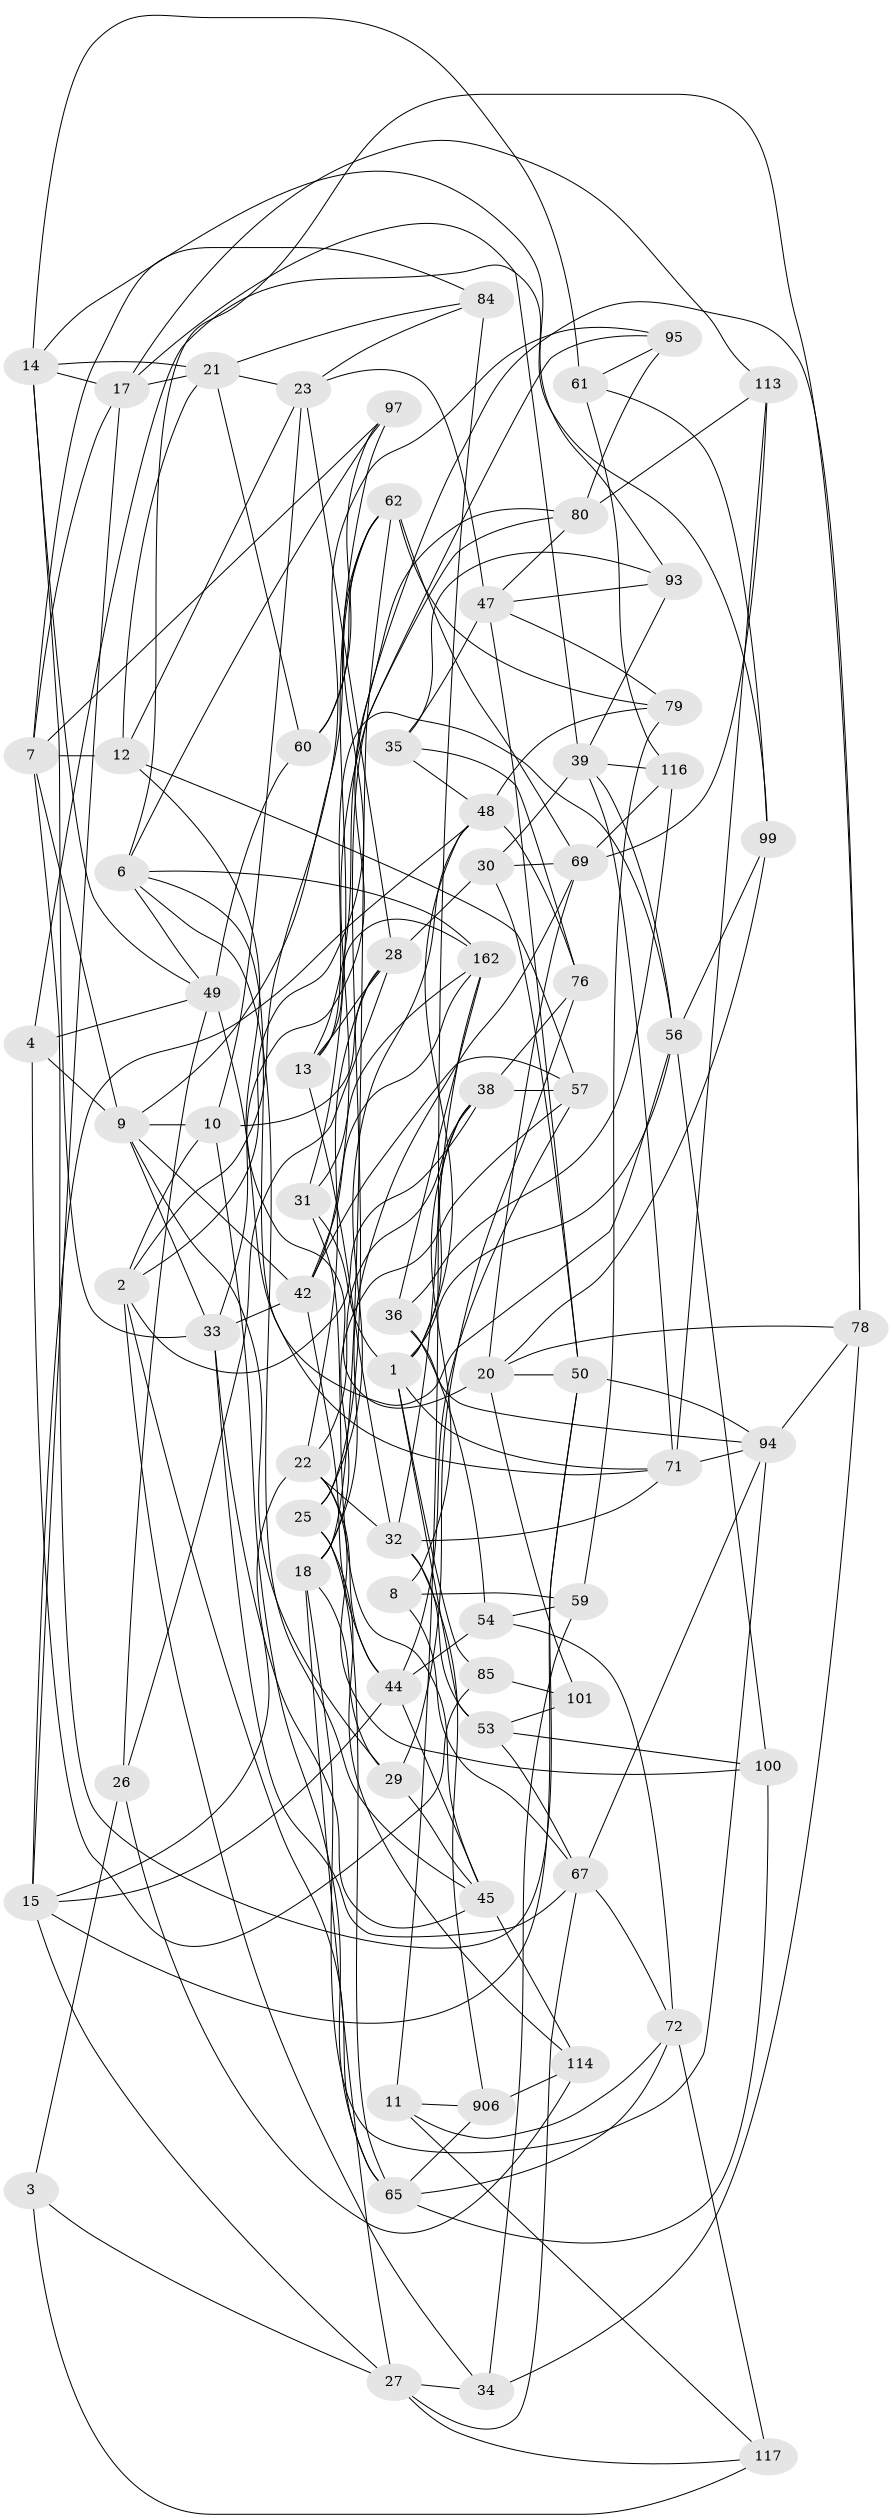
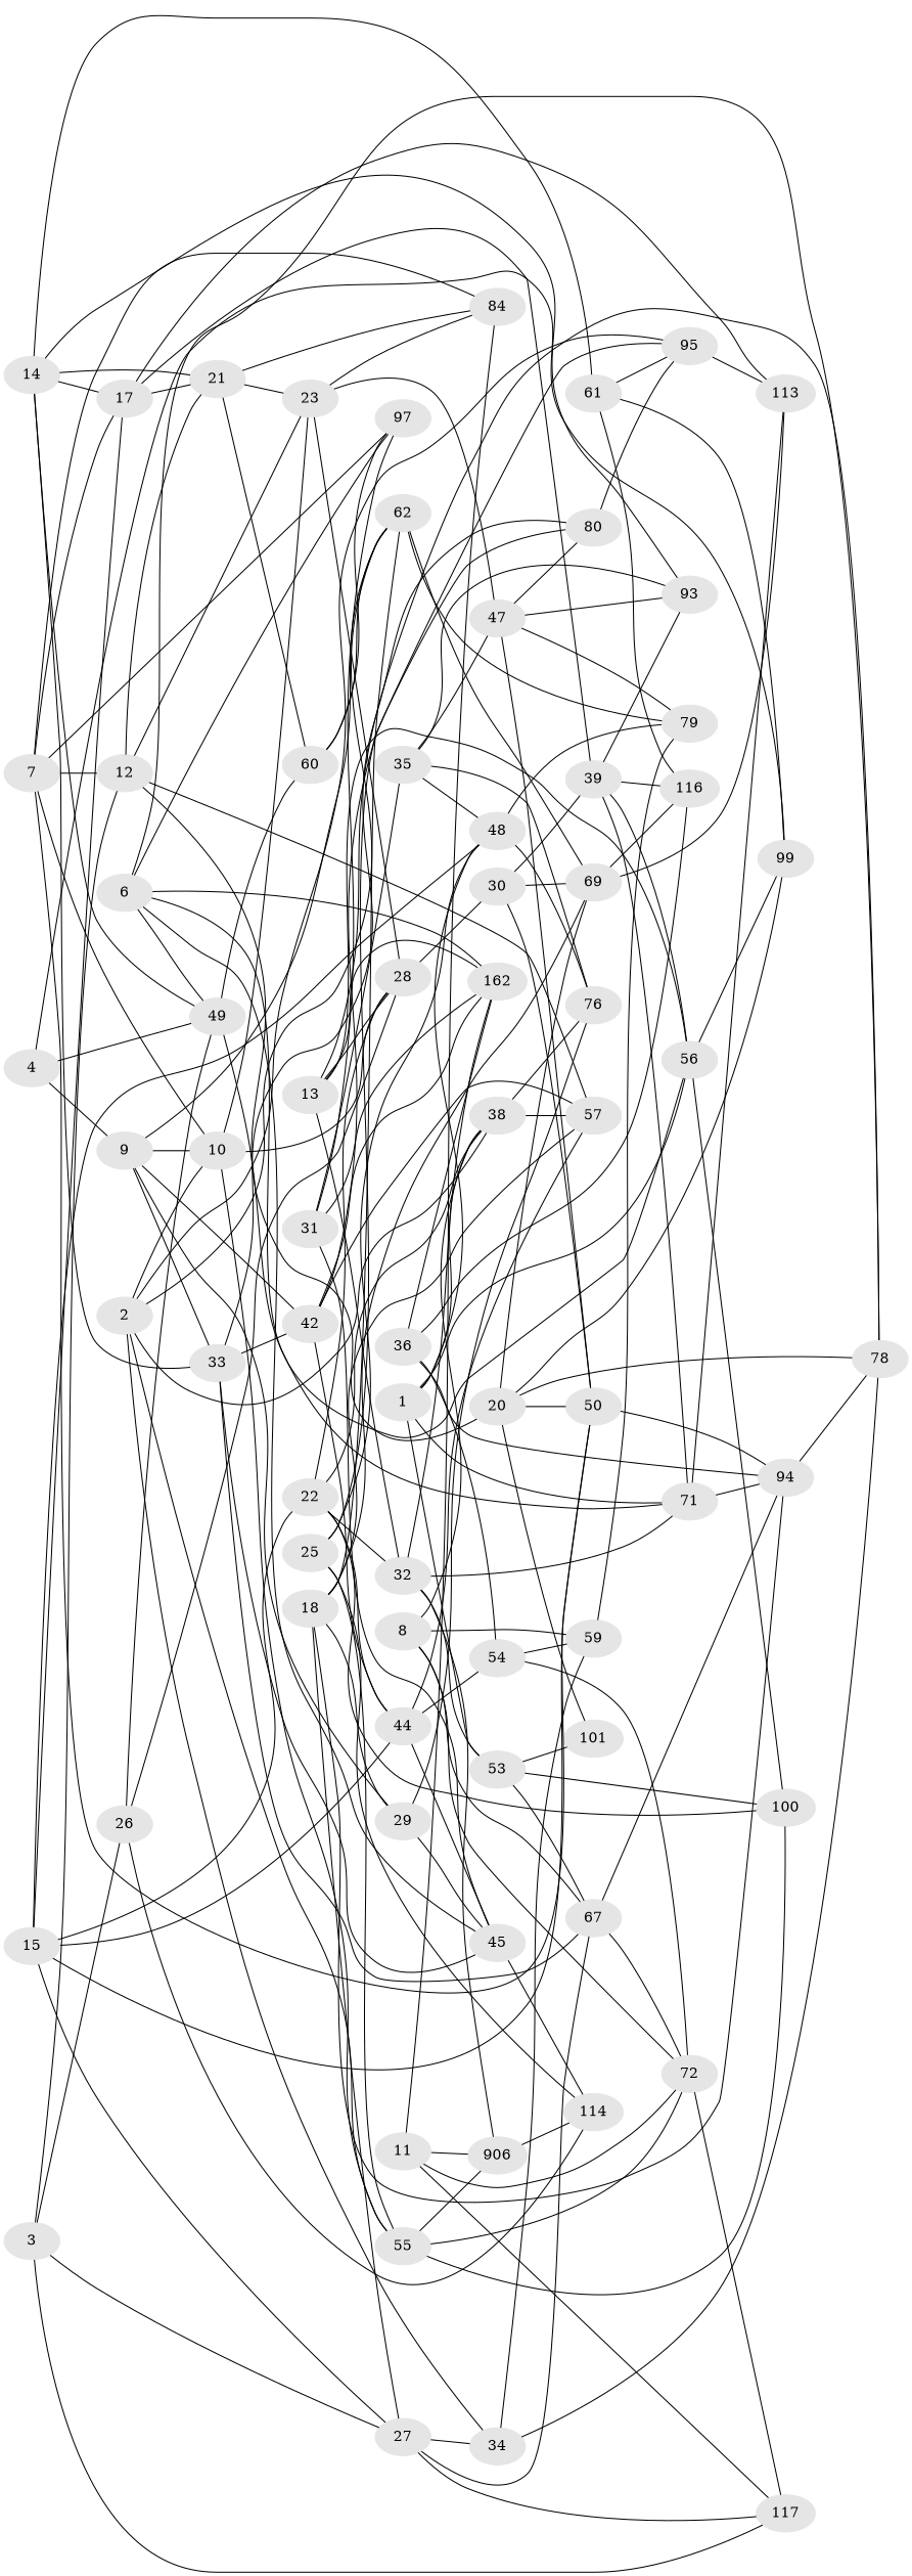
  graph {
    rankdir=LR
    node [color=gray90 style=filled]
    1 [super="+70"]
    38 [super="+52"]
    48 [super="+111"]
    53 [super="+89"]
    56 [super="+112"]
    71 [super="+92"]
-   85
    57 [super="+107"]
    76
    79
    67 [super="+75"]
    101
    100
    99
    113
    94 [super="+104"]
    2 [super="+5"]
    10 [super="+73"]
    34
    62 [super="+82"]
-   65 [super="+66"]
+   65 [super="+66" label=55]
    95 [super="+103"]
    23 [super="+51"]
    28 [super="+87"]
    78
    59
    69 [super="+105"]
    72 [super="+108"]
    n29 [label=906]
    12 [super="+41"]
    20 [super="+86"]
    21 [super="+58"]
    3
    26
    27 [super="+74"]
    117
    49 [super="+109"]
    114
    9 [super="+115"]
    29
    33 [super="+96"]
    42 [super="+98"]
    4
    60
    6 [super="+16"]
    45 [super="+68"]
    97
    n48 [label=162 super="+110"]
    7 [super="+83"]
    17 [super="+43"]
    50 [super="+90"]
    84
    39 [super="+91"]
    8
    80
    44 [super="+81"]
    n57 [label=47 super="+55"]
    30
    11
    13 [super="+40"]
    32 [super="+63"]
    35 [super="+77"]
    93
    14 [super="+46"]
    61 [super="+64"]
    116
    15 [super="+47"]
    22 [super="+88"]
    54
    18 [super="+24"]
    25
    31
    36
    1 -- 38
    1 -- 48
    1 -- 53
    1 -- 56
    1 -- 71
-   1 -- 85
    38 -- 57
    38 -- 76
    48 -- 76
    48 -- 79
    53 -- 67
    53 -- 101 [weight=2]
    53 -- 100
    56 -- 100
    56 -- 99
    71 -- 113
    71 -- 94
-   85 -- 101
    67 -- 94
    67 -- 72
    94 -- 78
    2 -- 38
    2 -- 10
    2 -- 34
    2 -- 62
    2 -- 65
    2 -- 95
    10 -- 65
    10 -- 23
    10 -- 28
    34 -- 78
    34 -- 59
    62 -- 79
    62 -- 69
    65 -- 100
    65 -- 72
    65 -- n29
-   80 -- 113
+   95 -- 113
    23 -- 28
    23 -- 84
    23 -- n57
    28 -- 30
    59 -- 79
    69 -- 113
    69 -- 116
    72 -- 117
    n29 -- 114
    12 -- 57
    12 -- 23
    12 -- 20
    12 -- 21
    20 -- 101
    20 -- 99
    20 -- 78
    20 -- 69
    20 -- 50
    21 -- 23
    21 -- 60
    21 -- 84
+   3 -- 12
    3 -- 26
    3 -- 27
    3 -- 117
    26 -- 28
    26 -- 49
    26 -- 114
    27 -- 67
    27 -- 34
    27 -- 117
    49 -- 56
    49 -- 60
    9 -- 10
    9 -- 62
    9 -- 29
    9 -- 33
    9 -- 42
    29 -- 76
    29 -- 45
    33 -- 67
    33 -- 42
    33 -- 45
    33 -- 80
    42 -- 57
    42 -- n48
    42 -- 80
    42 -- 44
-   4 -- 85
    4 -- 99
    4 -- 49
    4 -- 9
    60 -- 62
    60 -- 97
    6 -- 71
    6 -- 78
    6 -- 49
    6 -- 45
    6 -- 97
    6 -- n48
    45 -- 114
-   7 -- 9
+   7 -- 10
    7 -- 12
    7 -- 97
    7 -- 17
    7 -- 50
    7 -- 84
    17 -- 113
    17 -- 21
    17 -- 39
    50 -- 94
    39 -- 56
    39 -- 71
    39 -- 93
    39 -- 116
    8 -- 38
    8 -- 67
    8 -- 59
+   8 -- 72
    80 -- 95
    44 -- 57
    44 -- 45
    44 -- 54
    n57 -- 79
    n57 -- 50
    n57 -- 80
    n57 -- 93
    30 -- 69
    30 -- 50
    30 -- 39
    11 -- 72
    11 -- n29
    11 -- 117
    11 -- 84
    13 -- 56
    13 -- 28
    13 -- 78
    13 -- n48
    13 -- 32
    32 -- 53
    32 -- 71
    32 -- n29
    32 -- n48
    35 -- 48
    35 -- 76
    35 -- n57
    35 -- 93
    14 -- 21
    14 -- 49
    14 -- 33
    14 -- 17
    14 -- 93
    14 -- 61
    61 -- 99
    61 -- 95
    61 -- 116
    15 -- 48
    15 -- 27
    15 -- 17
    15 -- 50
    15 -- 44
    15 -- 22
    22 -- 38
    22 -- 100
    22 -- 28
    22 -- 44
    22 -- 32
    54 -- 59
    54 -- 72
    18 -- 57
    18 -- 94
    18 -- 62
    18 -- 69
    18 -- 27
    18 -- 29
    25 -- 48
    25 -- 65
    25 -- 95
    25 -- 114
    31 -- 45
    31 -- 97
    31 -- n48
-   31 -- 1
+   31 -- 35
    36 -- 94
    36 -- n48
    36 -- 116
    36 -- 54
  }
